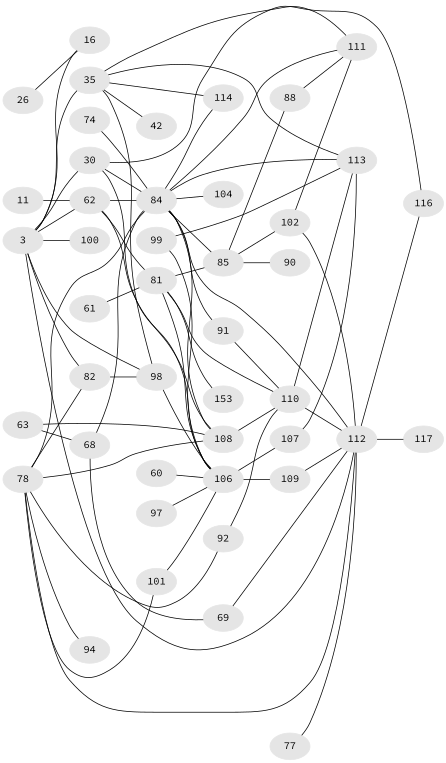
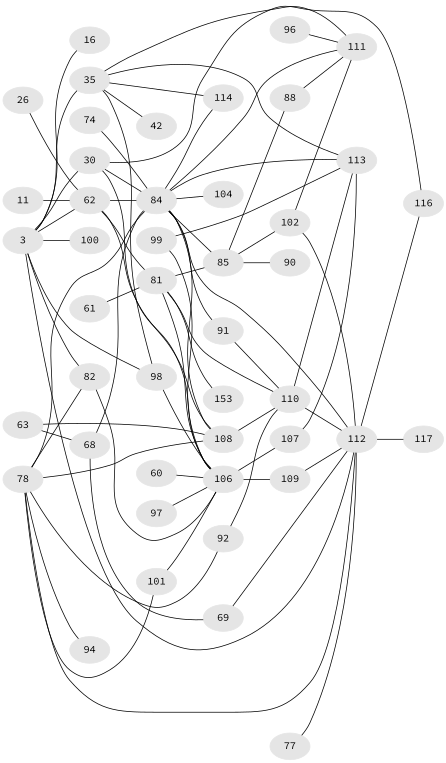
  graph {
    fontname="Source Code Pro"
    rankdir=LR
    node [color=gray90 fontname="Source Code Pro" style=filled]
    edge [fontname="Source Code Pro"]
    3 [super="+2"]
    16
    30 [super="+17"]
    35 [super="+6"]
    62 [super="+5+23"]
    82 [super="+43+67"]
    98 [super="+21"]
    100
    112 [super="+93+53"]
    84 [super="+15+75"]
    106 [super="+71+22+95+83+72"]
    116 [super="+115"]
    42
    111 [super="+49"]
    113 [super="+52"]
    114 [super="+45"]
    81 [super="+7"]
    108 [super="+73"]
    117
    11
    26
    85 [super="+59"]
    91
    104
    107
    109
    60
    61 [super="+12"]
    n29 [label=153]
    110 [super="+76+80+70+105+65+79"]
    63 [super="+34"]
    68 [super="+50"]
    69
    74
    77
    78 [super="+41"]
    92 [super="+44"]
    94
    101
    88 [super="+66"]
    90
    102 [super="+89"]
+   96
    97
    99
    3 -- 16
    3 -- 30 [weight=2]
    3 -- 35
    3 -- 62 [weight=2]
    3 -- 82
    3 -- 98 [weight=2]
    3 -- 100
    3 -- 112 [weight=3]
    30 -- 84
    30 -- 106 [weight=3]
    30 -- 116
    35 -- 98 [weight=2]
    35 -- 42
    35 -- 111 [weight=2]
    35 -- 113 [weight=2]
    35 -- 114
    62 -- 84
    62 -- 81 [weight=2]
    62 -- 108 [weight=2]
-   82 -- 98
+   82 -- 106
    98 -- 106
    112 -- 116
    112 -- 117
    84 -- 112 [weight=2]
    84 -- 111
    84 -- 113 [weight=2]
    84 -- 114
    84 -- 108
    84 -- 85 [weight=2]
    84 -- 91
    84 -- 104
    106 -- 107
    106 -- 109
    81 -- 106 [weight=2]
    81 -- 85
    81 -- n29
    81 -- 110
    108 -- 110
    11 -- 62
-   26 -- 16
+   26 -- 62
    85 -- 88
    85 -- 90
    85 -- 102
    91 -- 110
    107 -- 113
    109 -- 112
    60 -- 106
    61 -- 81
    110 -- 112 [weight=2]
    110 -- 113
    63 -- 108
    63 -- 68
    68 -- 84 [weight=2]
    68 -- 69
    69 -- 112
    74 -- 84
    77 -- 112
    78 -- 82
    78 -- 112
    78 -- 84 [weight=2]
    78 -- 108 [weight=3]
    78 -- 92
    78 -- 94 [weight=2]
    78 -- 101
    92 -- 110
    101 -- 106
    88 -- 111
    102 -- 112 [weight=2]
    102 -- 111
+   96 -- 111
    97 -- 106
    99 -- 106
    99 -- 113
  }
